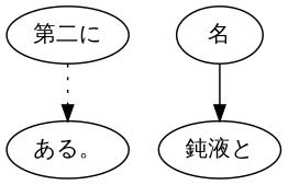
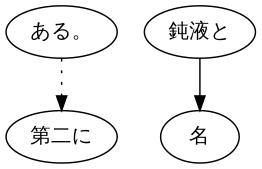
  digraph {
    fontname=Merriweather
    node [fontname=Merriweather]
    edge [fontname=Merriweather]
    n1 [label="第二に"]
    n2 [label="ある。"]
    n3 [label="鈍液と"]
    n4 [label="名"]
-   n1 -> n2 [style=dotted]
-   n4 -> n3 [style=solid]
+   n2 -> n1 [style=dotted]
+   n3 -> n4 [style=solid]
  }
